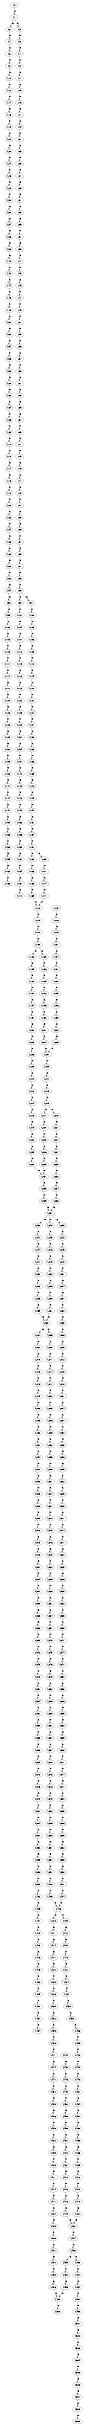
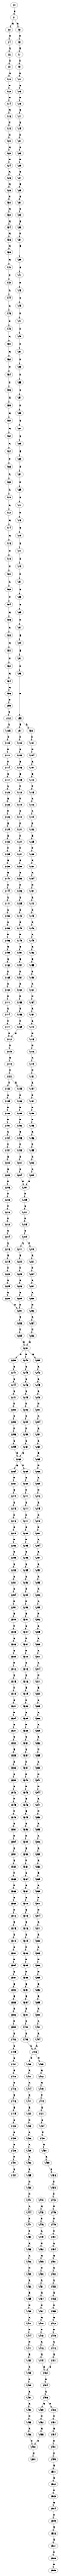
  strict digraph {
    S0
    S1
    S2
    S3
    S4
    S5
    S6
    S7
    S8
    S9
    S10
    S11
    S12
    S13
    S14
    S15
    S16
    S17
    S18
    S19
    S20
    S21
    S22
    S23
    S24
    S25
    S26
    S27
    S28
    S29
    S30
    S31
    S32
    S33
    S34
    S35
    S36
    S37
    S38
    S39
    S40
    S41
    S42
    S43
    S44
    S45
    S46
    S47
    S48
    S49
    S50
    S51
    S52
    S53
    S54
    S55
    S56
    S57
    S58
    S59
    S60
    S61
    S62
    S63
    S64
    S65
    S66
    S67
    S68
    S69
    S70
    S71
    S72
    S73
    S74
    S75
    S76
    S77
    S78
    S79
    S80
    S81
    S82
    S83
    S84
    S85
    S86
    S87
    S88
    S89
    S90
    S91
    S92
    S93
    S94
    S95
    S96
    S97
    S98
    S99
    S100
    S101
    S102
    S103
    S104
    S105
    S106
    S107
    S108
    S109
    S110
    S111
    S112
    S113
    S114
    S115
    S116
    S117
    S118
    S119
    S120
    S121
    S122
    S123
    S124
    S125
    S126
    S127
    S128
    S129
    S130
    S131
    S132
    S133
    S134
    S135
    S136
    S137
    S138
    S139
    S140
    S141
    S142
    S143
    S144
    S145
    S146
    S147
    S148
    S149
    S150
    S151
    S152
    S153
    S154
    S155
    S156
    S157
    S158
    S159
    S160
    S161
    S162
    S163
    S164
    S165
    S166
    S167
    S168
    S169
    S170
    S171
    S172
    S173
    S174
    S175
    S176
    S177
    S178
    S179
    S180
    S181
    S182
    S183
    S184
    S185
    S186
    S187
    S188
    S189
    S190
    S191
    S192
    S193
    S194
    S195
    S196
    S197
    S198
    S199
    S200
    S201
    S202
    S203
    S204
    S205
    S206
    S207
    S208
    S209
    S210
    S211
    S212
    S213
    S214
    S215
    S216
    S217
    S218
    S219
    S220
    S221
    S222
    S223
    S224
    S225
    S226
    S227
    S228
    S229
    S230
    S231
    S232
    S233
    S234
    S235
    S236
    S237
    S238
    S239
    S240
    S241
    S242
    S243
    S244
    S245
    S246
    S247
    S248
    S249
    S250
    S251
    S252
    S253
    S254
    S255
    S256
    S257
    S258
    S259
    S260
    S261
    S262
    S263
    S264
    S265
    S266
    S267
    S268
    S269
    S270
    S271
    S272
    S273
    S274
    S275
    S276
    S277
    S278
    S279
    S280
    S281
    S282
    S283
    S284
    S285
    S286
    S287
    S288
    S289
    S290
    S291
    S292
    S293
    S294
    S295
    S296
    S297
    S298
    S299
    S300
    S301
    S302
    S303
    S304
    S305
    S306
    S307
    S308
    S309
    S310
    S311
    S312
    S313
    S314
    S315
    S316
    S317
    S318
    S319
    S320
    S321
    S322
    S323
    S324
    S325
    S326
    S327
    S328
    S329
    S330
    S331
    S332
    S333
    S334
    S335
    S336
    S337
    S338
    S339
    S340
    S341
    S342
    S343
    S344
    S345
    S346
    S347
    S348
    S349
    S350
    S351
    S352
    S353
    S354
    S355
    S356
    S357
    S358
    S359
    S360
    S361
    S362
    S363
    S364
    S365
    S366
    S367
    S368
    S369
    S370
    S371
    S372
    S373
    S374
    S375
    S376
    S377
    S378
    S379
    S380
    S381
    S382
    S383
    S384
    S385
    S386
    S387
    S388
    S389
    S390
    S391
    S392
    S393
    S394
    S395
    S396
    S397
    S398
    S399
    S400
    S401
    S402
    S403
    S404
    S405
    S406
    S407
    S408
    S409
    S410
    S411
    S412
    S413
    S414
    S415
    S416
    S417
    S418
    S419
    S420
    S421
    S422
    S423
    S424
    S425
    S426
    S427
    S428
    S429
    S430
    S431
    S432
    S433
    S434
    S435
    S436
    S438
    S439
    S441
    S442
    S440
    S443
    S444
    S445
    S446
    S447
    S448
    S449
    S450
    S451
    S452
    S453
    S454
    S455
    S456
    S457
    S458
    S459
    S460
    S461
    S462
    S463
    S464
    S465
    S466
    S467
    S468
    S469
    S470
    S471
    S472
    S473
    S474
    S475
    S476
    S477
    S478
    S479
    S480
    S481
    S482
    S483
    S484
    S485
    S486
    S487
    S488
    S489
    S490
    S491
    S492
    S493
    S494
    S495
    S496
    S497
    S498
    S499
    S500
    S501
    S502
    S503
    S504
    S505
    S506
    S507
    S508
    S509
    S0 -> S1 [label=T]
    S1 -> S2 [label=G]
    S1 -> S3 [label=C]
    S2 -> S4 [label=A]
    S3 -> S5 [label=A]
    S4 -> S6 [label=C]
    S5 -> S7 [label=G]
    S6 -> S8 [label=T]
    S7 -> S9 [label=T]
    S8 -> S10 [label=C]
    S9 -> S11 [label=C]
    S10 -> S12 [label=T]
    S11 -> S13 [label=G]
    S12 -> S14 [label=A]
    S13 -> S15 [label=A]
    S14 -> S16 [label=G]
    S15 -> S17 [label=G]
    S16 -> S18 [label=T]
    S17 -> S19 [label=C]
    S18 -> S20 [label=A]
    S19 -> S21 [label=A]
    S20 -> S22 [label=G]
    S21 -> S23 [label=G]
    S22 -> S24 [label=A]
    S23 -> S25 [label=A]
    S24 -> S26 [label=C]
    S25 -> S27 [label=C]
    S26 -> S28 [label=G]
    S27 -> S29 [label=G]
    S28 -> S30 [label=T]
    S29 -> S31 [label=G]
    S30 -> S32 [label=G]
    S31 -> S33 [label=C]
    S32 -> S34 [label=G]
    S33 -> S35 [label=G]
    S34 -> S36 [label=G]
    S35 -> S37 [label=T]
    S36 -> S38 [label=G]
    S37 -> S39 [label=G]
    S38 -> S40 [label=G]
    S39 -> S41 [label=G]
    S40 -> S42 [label=T]
    S41 -> S43 [label=A]
    S42 -> S44 [label=C]
    S43 -> S45 [label=C]
    S44 -> S46 [label=C]
    S45 -> S47 [label=A]
    S46 -> S48 [label=T]
    S47 -> S49 [label=A]
    S48 -> S50 [label=C]
    S49 -> S51 [label=T]
    S50 -> S52 [label=G]
    S51 -> S53 [label=A]
    S52 -> S54 [label=A]
    S53 -> S55 [label=T]
    S54 -> S56 [label=T]
    S55 -> S57 [label=C]
    S56 -> S58 [label=G]
    S57 -> S59 [label=T]
    S58 -> S60 [label=G]
    S59 -> S61 [label=C]
    S60 -> S62 [label=G]
    S61 -> S63 [label=C]
    S62 -> S64 [label=C]
    S63 -> S65 [label=G]
    S64 -> S66 [label=T]
    S65 -> S67 [label=G]
    S66 -> S68 [label=C]
    S67 -> S69 [label=A]
    S68 -> S70 [label=C]
    S69 -> S71 [label=G]
    S70 -> S72 [label=C]
    S71 -> S73 [label=A]
    S72 -> S74 [label=G]
    S73 -> S75 [label=G]
    S74 -> S76 [label=G]
    S75 -> S77 [label=C]
    S76 -> S78 [label=A]
    S77 -> S79 [label=G]
    S78 -> S80 [label=A]
    S79 -> S81 [label=A]
    S80 -> S82 [label=C]
    S81 -> S83 [label=C]
    S82 -> S84 [label=A]
    S83 -> S85 [label=G]
    S84 -> S86 [label=G]
    S85 -> S87 [label=A]
    S86 -> S88 [label=C]
    S87 -> S89 [label=G]
    S88 -> S90 [label=G]
    S89 -> S91 [label=G]
    S90 -> S92 [label=A]
    S91 -> S93 [label=T]
    S92 -> S94 [label=G]
    S93 -> S95 [label=T]
    S94 -> S96 [label=G]
    S95 -> S97 [label=G]
    S95 -> S98 [label=C]
    S96 -> S99 [label=T]
    S97 -> S100 [label=T]
    S98 -> S101 [label=T]
    S99 -> S102 [label=C]
    S100 -> S103 [label=G]
    S101 -> S104 [label=A]
    S102 -> S105 [label=C]
    S103 -> S106 [label=G]
    S104 -> S107 [label=G]
    S105 -> S108 [label=T]
    S106 -> S109 [label=G]
    S107 -> S110 [label=G]
    S108 -> S111 [label=A]
    S109 -> S112 [label=T]
    S110 -> S113 [label=T]
    S111 -> S114 [label=A]
    S112 -> S115 [label=T]
    S113 -> S116 [label=C]
    S114 -> S117 [label=G]
    S115 -> S118 [label=C]
    S116 -> S119 [label=C]
    S117 -> S120 [label=C]
    S118 -> S121 [label=T]
    S119 -> S122 [label=T]
    S120 -> S123 [label=G]
    S121 -> S124 [label=T]
    S122 -> S125 [label=G]
    S123 -> S126 [label=T]
    S124 -> S127 [label=T]
    S125 -> S128 [label=T]
    S126 -> S129 [label=G]
    S127 -> S130 [label=G]
    S128 -> S131 [label=G]
    S129 -> S132 [label=G]
    S130 -> S133 [label=G]
    S131 -> S134 [label=G]
    S132 -> S135 [label=T]
    S133 -> S136 [label=A]
    S134 -> S137 [label=A]
    S135 -> S138 [label=G]
    S136 -> S139 [label=C]
    S137 -> S140 [label=C]
    S138 -> S141 [label=G]
    S139 -> S142 [label=G]
    S140 -> S143 [label=G]
    S141 -> S144 [label=A]
    S142 -> S145 [label=G]
    S143 -> S146 [label=G]
    S144 -> S147 [label=C]
    S145 -> S148 [label=A]
    S146 -> S149 [label=C]
    S147 -> S150 [label=C]
    S148 -> S151 [label=G]
    S149 -> S152 [label=G]
    S150 -> S153 [label=C]
    S151 -> S154 [label=G]
    S152 -> S155 [label=G]
    S153 -> S156 [label=T]
    S154 -> S157 [label=T]
    S155 -> S158 [label=T]
    S156 -> S159 [label=G]
    S157 -> S160 [label=C]
    S158 -> S161 [label=C]
    S159 -> S162 [label=G]
    S160 -> S163 [label=A]
    S161 -> S164 [label=A]
    S162 -> S165 [label=T]
    S163 -> S166 [label=C]
    S164 -> S167 [label=C]
-   S157 -> S168 [label=C]
+   S165 -> S168 [label=C]
    S166 -> S169 [label=T]
    S167 -> S170 [label=C]
    S168 -> S171 [label=A]
    S169 -> S172 [label=A]
+   S170 -> S173 [label=A]
    S171 -> S174 [label=C]
    S172 -> S175 [label=A]
    S173 -> S176 [label=A]
    S174 -> S177 [label=T]
    S175 -> S178 [label=G]
    S176 -> S179 [label=G]
    S177 -> S172 [label=A]
    S178 -> S180 [label=A]
    S179 -> S181 [label=A]
    S180 -> S182 [label=A]
    S180 -> S183 [label=G]
    S181 -> S184 [label=C]
    S182 -> S185 [label=C]
    S183 -> S186 [label=T]
    S184 -> S187 [label=T]
    S185 -> S188 [label=T]
    S186 -> S189 [label=T]
    S187 -> S190 [label=T]
    S188 -> S191 [label=T]
    S189 -> S192 [label=T]
    S190 -> S193 [label=T]
    S191 -> S194 [label=C]
    S192 -> S195 [label=G]
    S193 -> S196 [label=G]
    S194 -> S197 [label=T]
    S195 -> S198 [label=T]
    S196 -> S199 [label=T]
    S197 -> S200 [label=G]
    S198 -> S201 [label=G]
    S199 -> S202 [label=G]
    S200 -> S203 [label=G]
    S201 -> S204 [label=G]
    S202 -> S205 [label=G]
    S203 -> S206 [label=T]
    S204 -> S207 [label=T]
    S205 -> S207 [label=T]
    S206 -> S208 [label=A]
    S207 -> S209 [label=A]
    S208 -> S210 [label=T]
    S209 -> S211 [label=C]
    S210 -> S212 [label=T]
    S211 -> S213 [label=T]
    S212 -> S214 [label=C]
    S213 -> S215 [label=C]
    S214 -> S216 [label=C]
    S215 -> S217 [label=C]
    S215 -> S218 [label=T]
    S216 -> S219 [label=G]
    S217 -> S220 [label=G]
    S218 -> S221 [label=G]
    S219 -> S222 [label=T]
    S220 -> S223 [label=T]
    S221 -> S224 [label=T]
    S222 -> S225 [label=C]
    S223 -> S226 [label=C]
    S224 -> S227 [label=C]
    S225 -> S228 [label=C]
    S226 -> S229 [label=C]
    S227 -> S230 [label=C]
    S228 -> S231 [label=A]
    S229 -> S231 [label=A]
    S230 -> S232 [label=A]
    S231 -> S233 [label=G]
    S232 -> S234 [label=G]
    S233 -> S235 [label=A]
    S234 -> S236 [label=A]
    S235 -> S237 [label=G]
    S236 -> S237 [label=G]
    S237 -> S238 [label=T]
    S237 -> S239 [label=G]
    S237 -> S240 [label=A]
    S238 -> S241 [label=C]
    S239 -> S242 [label=C]
    S240 -> S243 [label=C]
    S241 -> S244 [label=C]
    S242 -> S245 [label=C]
    S243 -> S246 [label=C]
    S244 -> S247 [label=C]
    S245 -> S248 [label=C]
    S246 -> S249 [label=C]
    S247 -> S250 [label=A]
    S248 -> S251 [label=A]
    S249 -> S252 [label=A]
    S250 -> S253 [label=G]
    S251 -> S254 [label=G]
    S252 -> S255 [label=G]
    S253 -> S256 [label=T]
    S254 -> S257 [label=G]
    S255 -> S258 [label=T]
    S256 -> S259 [label=C]
    S257 -> S260 [label=C]
    S258 -> S261 [label=C]
    S259 -> S262 [label=G]
    S260 -> S263 [label=G]
    S261 -> S262 [label=G]
    S262 -> S264 [label=G]
    S262 -> S265 [label=A]
    S263 -> S266 [label=A]
    S264 -> S267 [label=T]
    S265 -> S268 [label=C]
    S266 -> S269 [label=C]
    S267 -> S270 [label=G]
    S268 -> S271 [label=A]
    S269 -> S272 [label=A]
    S270 -> S273 [label=C]
    S271 -> S274 [label=C]
    S272 -> S275 [label=C]
    S273 -> S276 [label=T]
    S274 -> S277 [label=T]
    S275 -> S278 [label=G]
    S276 -> S279 [label=G]
    S277 -> S280 [label=G]
    S278 -> S281 [label=T]
    S279 -> S282 [label=T]
    S280 -> S283 [label=T]
    S281 -> S284 [label=C]
    S282 -> S285 [label=C]
    S283 -> S286 [label=C]
    S284 -> S287 [label=C]
    S285 -> S288 [label=C]
    S286 -> S289 [label=C]
    S287 -> S290 [label=C]
    S288 -> S291 [label=C]
    S289 -> S292 [label=C]
    S290 -> S293 [label=G]
    S291 -> S294 [label=C]
    S292 -> S295 [label=G]
    S293 -> S296 [label=G]
    S294 -> S297 [label=A]
    S295 -> S298 [label=A]
    S296 -> S299 [label=G]
    S297 -> S300 [label=G]
    S298 -> S301 [label=G]
    S299 -> S302 [label=T]
    S300 -> S303 [label=A]
    S301 -> S304 [label=C]
    S302 -> S305 [label=C]
    S303 -> S306 [label=C]
    S304 -> S307 [label=T]
    S305 -> S308 [label=C]
    S306 -> S309 [label=G]
    S307 -> S310 [label=A]
    S308 -> S311 [label=C]
    S309 -> S312 [label=T]
    S310 -> S313 [label=C]
    S311 -> S314 [label=C]
    S312 -> S315 [label=C]
    S313 -> S316 [label=C]
    S314 -> S317 [label=A]
    S315 -> S318 [label=T]
    S316 -> S319 [label=G]
    S317 -> S320 [label=G]
    S318 -> S321 [label=G]
    S319 -> S322 [label=T]
    S320 -> S323 [label=C]
    S321 -> S324 [label=A]
    S322 -> S325 [label=G]
    S323 -> S326 [label=G]
    S324 -> S327 [label=C]
    S325 -> S328 [label=A]
    S326 -> S329 [label=C]
    S327 -> S330 [label=C]
    S328 -> S331 [label=C]
    S329 -> S332 [label=C]
    S330 -> S333 [label=G]
    S331 -> S334 [label=C]
    S332 -> S335 [label=A]
    S333 -> S336 [label=G]
    S334 -> S337 [label=T]
    S335 -> S338 [label=C]
    S336 -> S339 [label=G]
    S337 -> S340 [label=A]
    S338 -> S341 [label=A]
    S339 -> S342 [label=G]
    S340 -> S343 [label=A]
    S341 -> S344 [label=A]
    S342 -> S345 [label=A]
    S343 -> S346 [label=G]
    S344 -> S347 [label=C]
    S345 -> S348 [label=A]
    S346 -> S349 [label=G]
    S347 -> S350 [label=A]
    S348 -> S351 [label=C]
    S349 -> S352 [label=C]
    S350 -> S353 [label=C]
    S351 -> S354 [label=T]
    S352 -> S355 [label=T]
    S353 -> S356 [label=C]
    S354 -> S357 [label=C]
    S355 -> S358 [label=G]
    S356 -> S359 [label=G]
    S357 -> S360 [label=C]
    S358 -> S361 [label=A]
    S359 -> S362 [label=G]
    S360 -> S363 [label=A]
    S361 -> S364 [label=C]
    S362 -> S365 [label=G]
    S363 -> S366 [label=T]
    S364 -> S367 [label=C]
    S365 -> S368 [label=C]
    S366 -> S369 [label=G]
    S367 -> S370 [label=G]
    S368 -> S371 [label=T]
    S369 -> S372 [label=T]
    S370 -> S373 [label=G]
    S371 -> S374 [label=A]
    S372 -> S375 [label=G]
    S373 -> S376 [label=G]
    S374 -> S377 [label=G]
    S375 -> S378 [label=C]
    S376 -> S379 [label=C]
    S377 -> S380 [label=C]
    S378 -> S381 [label=C]
    S379 -> S382 [label=T]
    S380 -> S383 [label=C]
    S381 -> S384 [label=A]
    S382 -> S385 [label=A]
    S383 -> S386 [label=A]
    S384 -> S387 [label=C]
    S385 -> S388 [label=A]
    S386 -> S389 [label=A]
    S387 -> S390 [label=G]
    S388 -> S391 [label=G]
    S389 -> S392 [label=G]
    S390 -> S393 [label=G]
    S391 -> S394 [label=G]
    S392 -> S395 [label=G]
    S393 -> S396 [label=G]
    S394 -> S397 [label=G]
    S395 -> S398 [label=G]
    S396 -> S399 [label=T]
    S397 -> S400 [label=C]
    S398 -> S401 [label=C]
    S399 -> S402 [label=C]
    S400 -> S403 [label=C]
    S401 -> S404 [label=C]
    S402 -> S405 [label=C]
    S403 -> S406 [label=C]
    S404 -> S406 [label=C]
    S405 -> S407 [label=C]
    S406 -> S408 [label=T]
    S406 -> S409 [label=A]
    S407 -> S410 [label=G]
    S408 -> S411 [label=G]
    S409 -> S412 [label=G]
    S410 -> S413 [label=G]
    S411 -> S414 [label=G]
    S412 -> S415 [label=G]
    S413 -> S416 [label=G]
    S414 -> S417 [label=G]
    S415 -> S418 [label=A]
    S416 -> S419 [label=G]
    S417 -> S420 [label=G]
    S418 -> S421 [label=G]
    S419 -> S422 [label=C]
    S420 -> S423 [label=A]
    S421 -> S424 [label=C]
    S422 -> S425 [label=C]
    S423 -> S426 [label=C]
    S424 -> S427 [label=A]
    S425 -> S428 [label=C]
    S426 -> S429 [label=C]
    S427 -> S430 [label=C]
    S428 -> S431 [label=T]
    S429 -> S432 [label=C]
    S430 -> S433 [label=C]
    S431 -> S434 [label=C]
    S432 -> S435 [label=C]
    S433 -> S436 [label=C]
    S435 -> S438 [label=A]
    S436 -> S439 [label=A]
    S438 -> S441 [label=A]
    S439 -> S442 [label=A]
    S441 -> S444 [label=G]
    S442 -> S445 [label=A]
    S440 -> S443 [label=G]
    S443 -> S446 [label=T]
    S444 -> S447 [label=T]
    S445 -> S448 [label=T]
    S446 -> S449 [label=C]
    S447 -> S450 [label=T]
    S448 -> S451 [label=T]
    S449 -> S452 [label=A]
    S450 -> S453 [label=G]
    S451 -> S454 [label=C]
    S452 -> S455 [label=G]
    S453 -> S456 [label=G]
    S454 -> S457 [label=G]
    S455 -> S458 [label=A]
    S456 -> S459 [label=A]
    S457 -> S460 [label=C]
    S458 -> S461 [label=C]
    S459 -> S462 [label=C]
    S460 -> S463 [label=C]
    S461 -> S464 [label=G]
    S462 -> S465 [label=G]
    S463 -> S466 [label=G]
    S464 -> S467 [label=A]
    S465 -> S468 [label=A]
    S466 -> S469 [label=A]
    S467 -> S470 [label=G]
    S468 -> S471 [label=G]
    S469 -> S472 [label=G]
    S470 -> S473 [label=T]
    S471 -> S474 [label=T]
    S472 -> S475 [label=T]
    S473 -> S476 [label=C]
    S474 -> S477 [label=A]
    S475 -> S478 [label=C]
    S476 -> S479 [label=G]
    S477 -> S480 [label=G]
    S478 -> S481 [label=G]
    S479 -> S482 [label=G]
    S480 -> S483 [label=G]
    S481 -> S482 [label=G]
    S482 -> S484 [label=T]
    S483 -> S485 [label=T]
    S484 -> S486 [label=C]
    S485 -> S487 [label=C]
    S486 -> S488 [label=A]
    S486 -> S489 [label=G]
    S487 -> S490 [label=G]
    S488 -> S491 [label=A]
    S489 -> S492 [label=A]
    S490 -> S493 [label=A]
    S491 -> S494 [label=G]
    S492 -> S495 [label=G]
    S493 -> S496 [label=G]
    S494 -> S497 [label=T]
    S495 -> S498 [label=T]
    S496 -> S498 [label=T]
    S497 -> S499 [label=A]
    S498 -> S500 [label=A]
    S499 -> S501 [label=G]
    S501 -> S502 [label=G]
    S502 -> S503 [label=A]
    S503 -> S504 [label=G]
    S504 -> S505 [label=A]
    S505 -> S506 [label=G]
    S506 -> S507 [label=G]
    S507 -> S508 [label=T]
    S508 -> S509 [label=A]
  }
